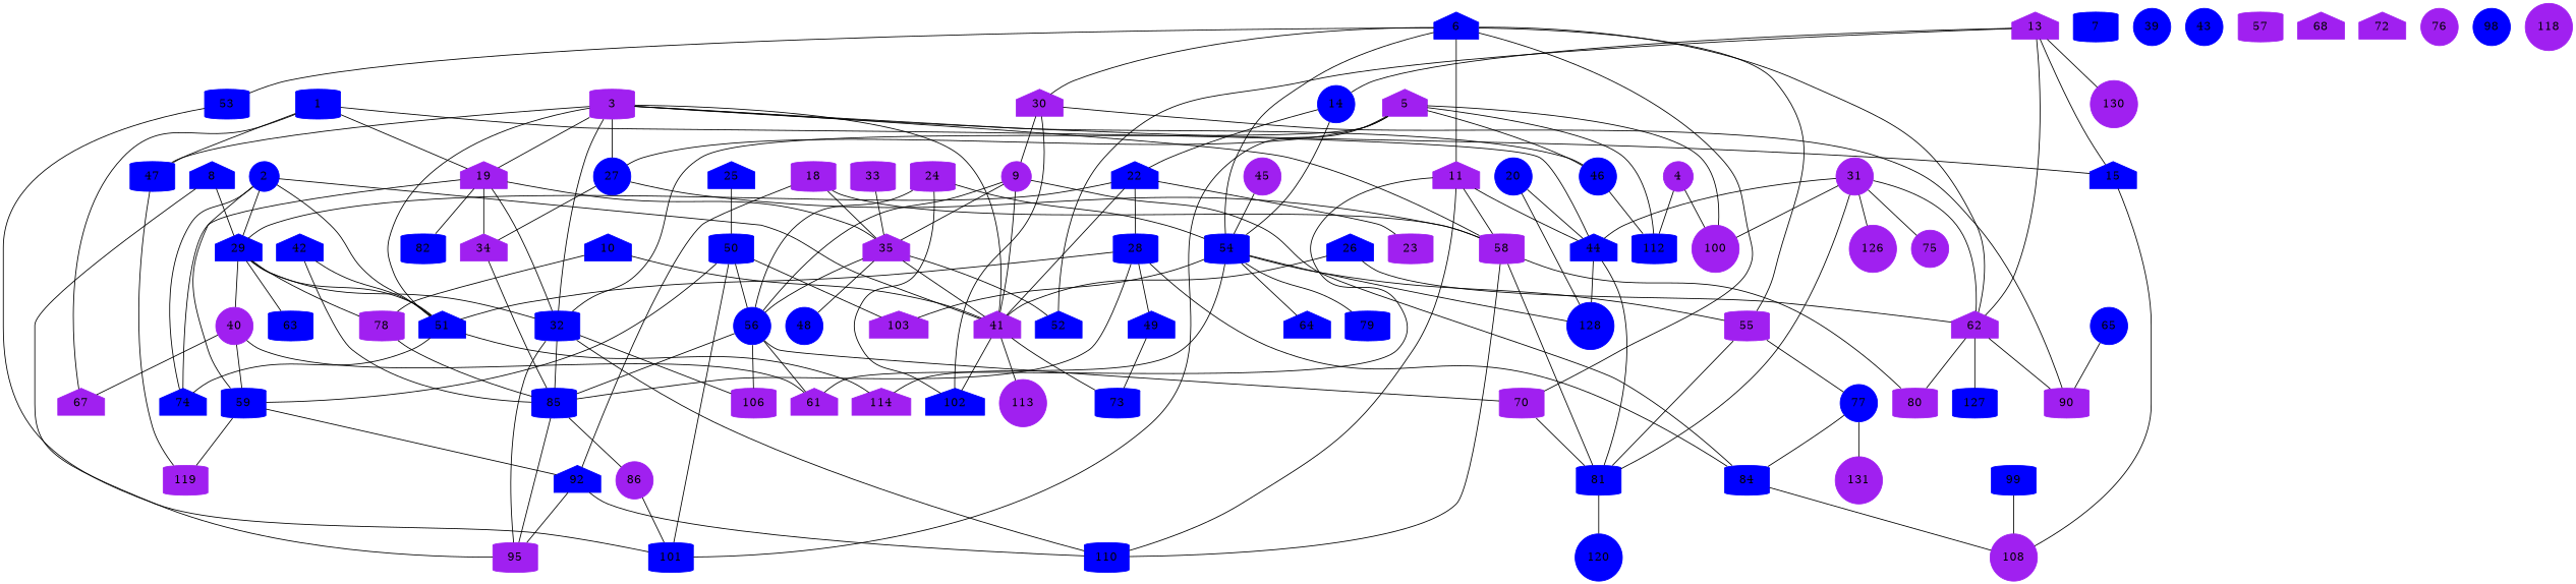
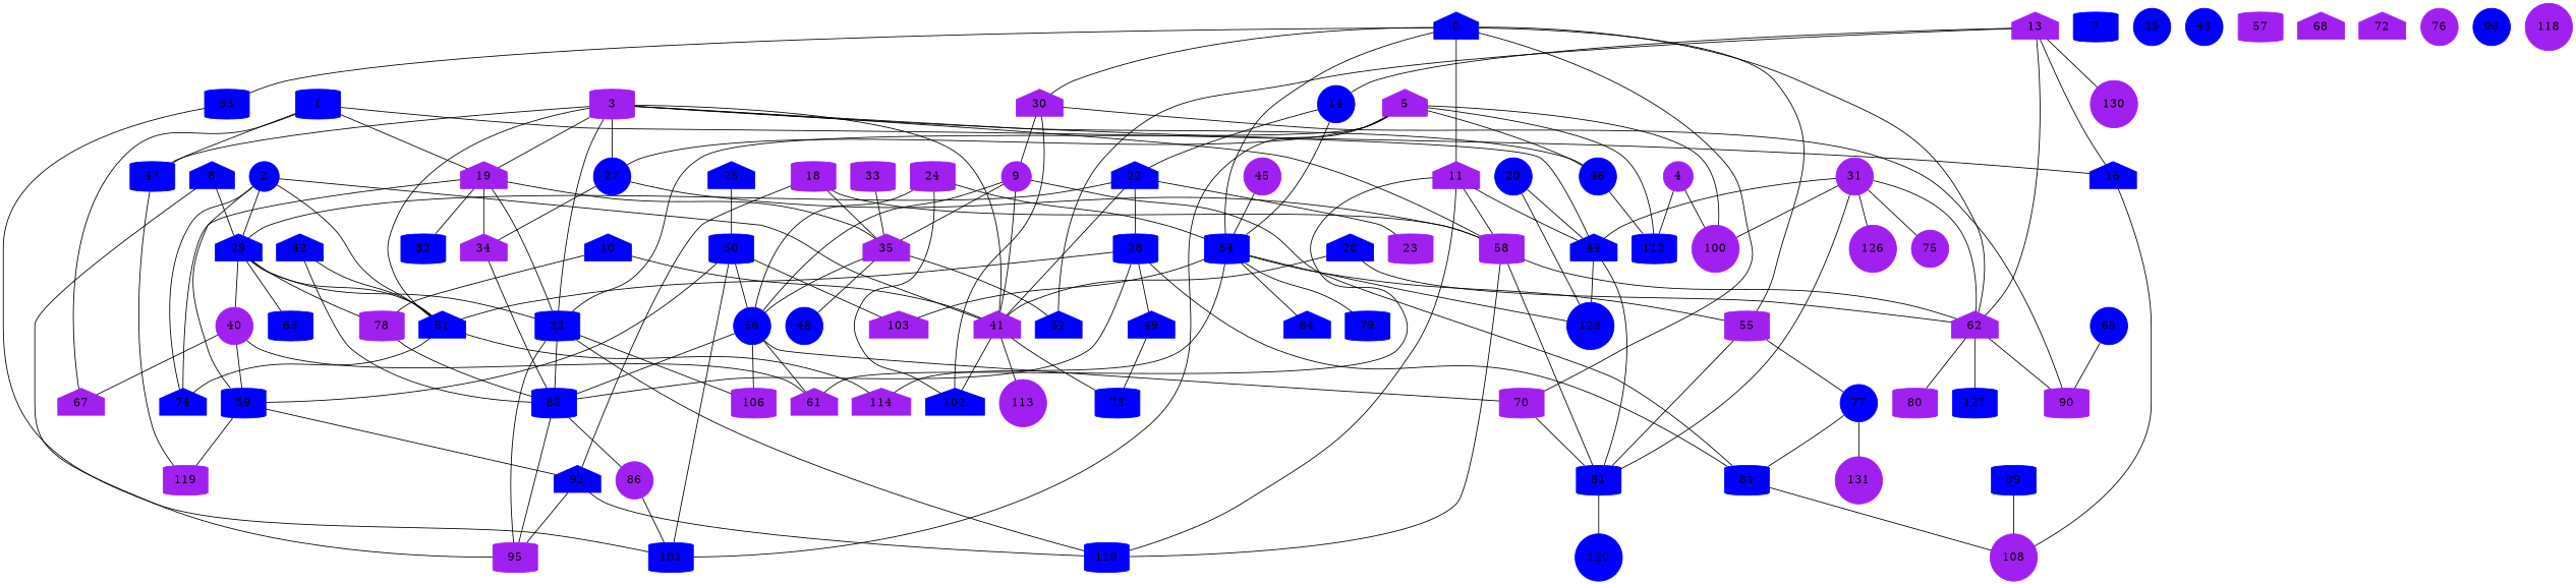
  graph {
    node [color=blue shape=cylinder style=filled]
    19 [color=purple shape=house super="+124"]
    74 [shape=house]
    32 [super="+115"]
    35 [color=purple shape=house super="+37"]
    34 [color=purple shape=house super="+38"]
    82
    1
    44 [shape=house super="+89"]
    47
    67 [color=purple shape=house]
    128 [shape=circle]
    81 [super="+96"]
    119 [color=purple]
    2 [shape=circle super="+97"]
    29 [shape=house super="+125"]
    41 [color=purple shape=house super="+94"]
    51 [shape=house super="+107"]
    59 [super="+71"]
    78 [color=purple]
    40 [color=purple shape=circle super="+134"]
    63
    102 [shape=house]
    73
    113 [color=purple shape=circle]
    114 [color=purple shape=house]
    92 [shape=house super="+93"]
    3 [color=purple super="+36"]
    15 [shape=house super="+123"]
    27 [shape=circle]
    46 [shape=circle]
    58 [color=purple super="+69"]
    108 [color=purple shape=circle]
    95 [color=purple]
    110 [super="+129"]
    85 [super="+116"]
    106 [color=purple]
    112
    62 [color=purple shape=house super="+121"]
    4 [color=purple shape=circle super="+21"]
    100 [color=purple shape=circle]
    5 [color=purple shape=house super="+17"]
    101
    6 [shape=house super="+12"]
    11 [color=purple shape=house super="+16"]
    30 [color=purple shape=house super="+109"]
    53
    54 [super="+83"]
    55 [color=purple super="+60"]
    70 [color=purple]
    61 [color=purple shape=house super="+66"]
    9 [color=purple shape=circle super="+91"]
    90 [color=purple]
    103 [color=purple shape=house]
    64 [shape=house]
    79
    77 [shape=circle]
    80 [color=purple]
    127
    7
    8 [shape=house]
    56 [shape=circle super="+136"]
    84
    52 [shape=house]
    48 [shape=circle]
    10 [shape=house]
    13 [color=purple shape=house super="+104"]
    14 [shape=circle]
    130 [color=purple shape=circle]
    22 [shape=house super="+132"]
    23 [color=purple]
    28 [super="+87"]
    18 [color=purple super="+133"]
    20 [shape=circle super="+117"]
    49 [shape=house]
    24 [color=purple super="+135"]
    50 [super="+105"]
    25 [shape=house]
    26 [shape=house]
    n79 [color=purple label=86 shape=circle]
    31 [color=purple shape=circle super="+122"]
    75 [color=purple shape=circle]
    126 [color=purple shape=circle]
    120 [shape=circle]
    33 [color=purple]
    39 [shape=circle]
    42 [shape=house]
    43 [shape=circle]
    45 [color=purple shape=circle super="+111"]
    131 [color=purple shape=circle]
    57 [color=purple]
    65 [shape=circle super="+86"]
    68 [color=purple shape=house]
    72 [color=purple shape=house]
    76 [color=purple shape=circle]
    98 [shape=circle]
    99
    118 [color=purple shape=circle]
    19 -- 74
    19 -- 32
    19 -- 35
    19 -- 34
    19 -- 82
    32 -- 95
    32 -- 110
    32 -- 85
    32 -- 106
-   35 -- 41
    35 -- 56
    35 -- 52
    35 -- 48
    34 -- 85
    1 -- 19
    1 -- 44
    1 -- 47
    1 -- 67
    44 -- 128
    44 -- 81
    47 -- 119
    81 -- 120
    2 -- 74
    2 -- 29
    2 -- 41
    2 -- 51
    2 -- 59
    29 -- 32
    29 -- 51
    29 -- 78
    29 -- 40
    29 -- 63
    41 -- 102
    41 -- 73
    41 -- 113
    51 -- 74
    51 -- 114
    59 -- 119
    59 -- 92
    78 -- 85
    40 -- 67
    40 -- 59
    40 -- 61
    92 -- 95
    92 -- 110
    3 -- 19
    3 -- 32
    3 -- 47
    3 -- 41
    3 -- 51
    3 -- 15
    3 -- 27
    3 -- 46
    3 -- 58
    15 -- 108
    27 -- 34
    27 -- 58
    46 -- 112
    58 -- 81
    58 -- 110
-   58 -- 80
+   58 -- 62
    85 -- 95
    85 -- n79
    62 -- 90
    62 -- 80
    62 -- 127 [weight=2]
    4 -- 112
    4 -- 100
    5 -- 32
    5 -- 27
    5 -- 46
    5 -- 112
    5 -- 100
    5 -- 101
    6 -- 62
    6 -- 11 [weight=2]
    6 -- 30
    6 -- 53
    6 -- 54
    6 -- 55
    6 -- 70
    11 -- 44
    11 -- 58
    11 -- 110
    11 -- 61
    30 -- 102
    30 -- 9
    30 -- 90
    53 -- 101
    54 -- 128
    54 -- 114
    54 -- 55
    54 -- 103
    54 -- 64
    54 -- 79
    55 -- 81
    55 -- 77
    70 -- 81
    9 -- 35
    9 -- 41
    9 -- 56
    9 -- 84
    77 -- 84
    77 -- 131
    8 -- 29
    8 -- 95
    56 -- 85
    56 -- 106
    56 -- 70
    56 -- 61
    84 -- 108
    10 -- 41
    10 -- 78
    13 -- 15
    13 -- 62
    13 -- 52
    13 -- 14
    13 -- 130
    14 -- 54
    14 -- 22
    22 -- 29
    22 -- 41
    22 -- 23
    22 -- 28
    28 -- 51
    28 -- 85
    28 -- 84
    28 -- 49
    18 -- 35
    18 -- 92
    18 -- 58
    20 -- 44
    20 -- 128
    49 -- 73
    24 -- 102
    24 -- 54
    24 -- 56
    50 -- 59
    50 -- 101
    50 -- 103
    50 -- 56
    25 -- 50
    26 -- 41
    26 -- 62
    n79 -- 101
    31 -- 44
    31 -- 81
    31 -- 62
    31 -- 100
    31 -- 75
    31 -- 126
    33 -- 35
    42 -- 51
    42 -- 85
    45 -- 54
    65 -- 90
    99 -- 108
  }
